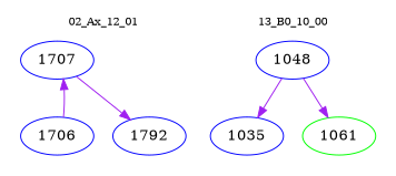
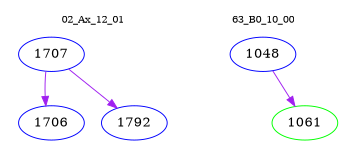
  digraph {
    node [color=blue]
    edge [color=purple]
    n1 [label=1707]
    n2 [label=1706]
    n3 [label=1792]
    n4 [label=1048]
-   n5 [label=1035]
    n6 [color=green label=1061]
    subgraph cluster_1 {
      color=white
      fontsize=10
      label="02_Ax_12_01"
      n1
      n2
      n3
    }
    subgraph cluster_2 {
      color=white
      fontsize=10
-     label="13_B0_10_00"
+     label="63_B0_10_00"
      n4
-     n5
      n6
    }
-   n2 -> n1
+   n1 -> n2
    n1 -> n3
-   n4 -> n5
    n4 -> n6
  }
